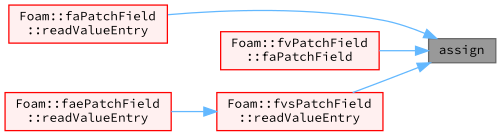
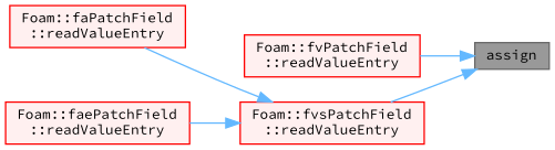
  digraph {
    fontname="Source Code Pro"
    rankdir=RL
    node [color=red fillcolor="#FFF0F0" fontname="Source Code Pro" fontsize=10 shape=box style=filled]
    edge [color=steelblue1 dir=back fontname="Source Code Pro" fontsize=10 labelfontname=Helvetica labelfontsize=10 style=solid]
    n1 [color=gray40 fillcolor=grey60 fontcolor=black height=0.2 label=assign width=0.4]
    n2 [height=0.2 label="Foam::faPatchField\l::readValueEntry" width=0.4]
-   n3 [height=0.2 label="Foam::fvPatchField\l::faPatchField" width=0.4]
+   n3 [height=0.2 label="Foam::fvPatchField\l::readValueEntry" width=0.4]
    n4 [height=0.2 label="Foam::fvsPatchField\l::readValueEntry" width=0.4]
    n5 [height=0.2 label="Foam::faePatchField\l::readValueEntry" width=0.4]
-   n1 -> n2
+   n4 -> n2
    n1 -> n3
    n1 -> n4
    n4 -> n5
  }
